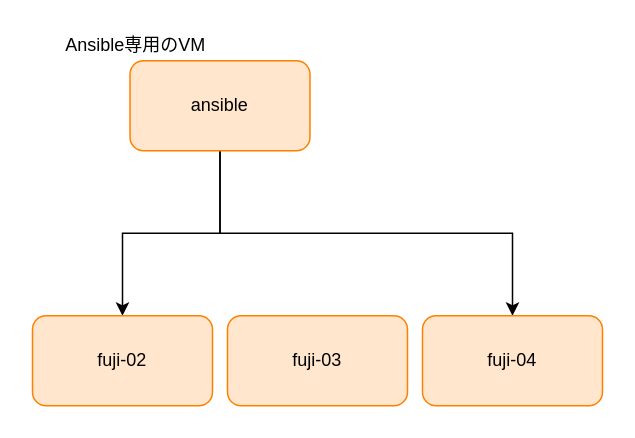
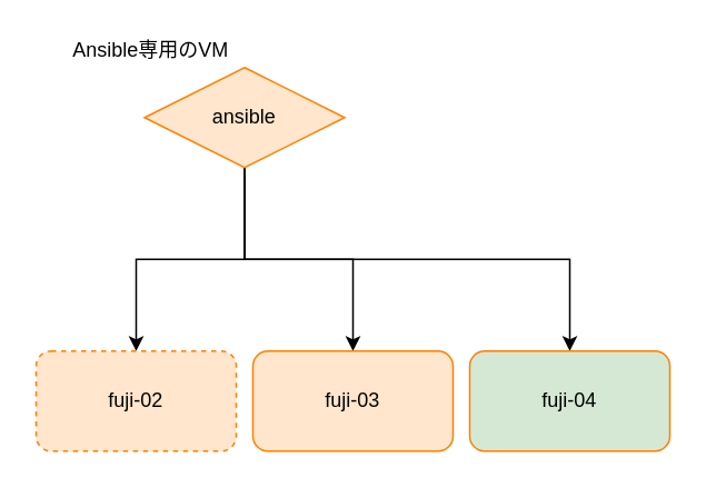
  <mxCell id="0" />
  <mxCell id="1" parent="0" />
  <mxCell id="2" style="edgeStyle=orthogonalEdgeStyle;rounded=0;orthogonalLoop=1;jettySize=auto;html=1;entryX=0.5;entryY=0;entryDx=0;entryDy=0;" edge="1" parent="1" source="5" target="6"><mxGeometry relative="1" as="geometry" /></mxCell>
+ <mxCell id="3" style="edgeStyle=orthogonalEdgeStyle;rounded=0;orthogonalLoop=1;jettySize=auto;html=1;entryX=0.5;entryY=0;entryDx=0;entryDy=0;" edge="1" parent="1" source="5" target="7"><mxGeometry relative="1" as="geometry" /></mxCell>
  <mxCell id="4" style="edgeStyle=orthogonalEdgeStyle;rounded=0;orthogonalLoop=1;jettySize=auto;html=1;exitX=0.5;exitY=1;exitDx=0;exitDy=0;" edge="1" parent="1" source="5" target="8"><mxGeometry relative="1" as="geometry" /></mxCell>
- <mxCell id="5" value="ansible" style="rounded=1;whiteSpace=wrap;html=1;fillColor=#FFE6CC;strokeColor=#FF8000;" vertex="1" parent="1"><mxGeometry x="86" y="40" width="120" height="60" as="geometry" /></mxCell>
- <mxCell id="6" value="fuji-02" style="rounded=1;whiteSpace=wrap;html=1;fillColor=#FFE6CC;strokeColor=#FF8000;" vertex="1" parent="1"><mxGeometry x="21" y="210" width="120" height="60" as="geometry" /></mxCell>
+ <mxCell id="5" value="ansible" style="rhombus;whiteSpace=wrap;html=1;fillColor=#FFE6CC;strokeColor=#FF8000;" vertex="1" parent="1"><mxGeometry x="86" y="40" width="120" height="60" as="geometry" /></mxCell>
+ <mxCell id="6" value="fuji-02" style="rounded=1;whiteSpace=wrap;html=1;fillColor=#FFE6CC;strokeColor=#FF8000;dashed=1;" vertex="1" parent="1"><mxGeometry x="21" y="210" width="120" height="60" as="geometry" /></mxCell>
  <mxCell id="7" value="fuji-03" style="rounded=1;whiteSpace=wrap;html=1;fillColor=#FFE6CC;strokeColor=#FF8000;" vertex="1" parent="1"><mxGeometry x="151" y="210" width="120" height="60" as="geometry" /></mxCell>
- <mxCell id="8" value="fuji-04" style="rounded=1;whiteSpace=wrap;html=1;fillColor=#FFE6CC;strokeColor=#FF8000;" vertex="1" parent="1"><mxGeometry x="281" y="210" width="120" height="60" as="geometry" /></mxCell>
+ <mxCell id="8" value="fuji-04" style="rounded=1;whiteSpace=wrap;html=1;fillColor=#d5e8d4;strokeColor=#FF8000;" vertex="1" parent="1"><mxGeometry x="281" y="210" width="120" height="60" as="geometry" /></mxCell>
  <mxCell id="9" value="" style="shape=image;verticalLabelPosition=bottom;labelBackgroundColor=#ffffff;verticalAlign=top;aspect=fixed;imageAspect=0;image=https://www.nicnet.co.jp/nicblog/assets_c/2018/06/ansible_logo-thumb-350x350-1118.png;" vertex="1" parent="1"><mxGeometry x="124" y="106" width="45" height="45" as="geometry" /></mxCell>
  <mxCell id="10" value="Ansible専用のVM" style="text;html=1;strokeColor=none;fillColor=none;align=center;verticalAlign=middle;whiteSpace=wrap;rounded=0;" vertex="1" parent="1"><mxGeometry x="20" y="20" width="140" height="20" as="geometry" /></mxCell>
